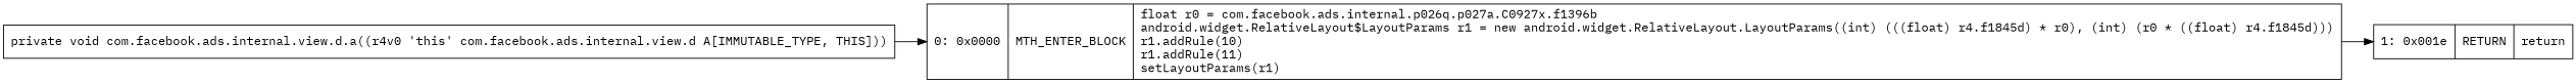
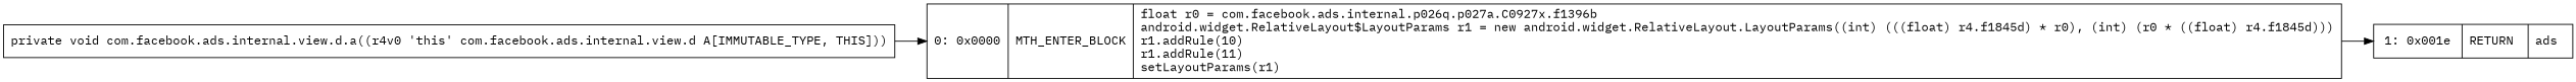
  digraph {
    rankdir=LR
    fontname="IBM Plex Mono"
    node [shape=record fontname="IBM Plex Mono"]
    edge [fontname="IBM Plex Mono"]
    n1 [label="{0\:\ 0x0000|MTH_ENTER_BLOCK\l|float r0 = com.facebook.ads.internal.p026q.p027a.C0927x.f1396b\landroid.widget.RelativeLayout$LayoutParams r1 = new android.widget.RelativeLayout.LayoutParams((int) (((float) r4.f1845d) * r0), (int) (r0 * ((float) r4.f1845d)))\lr1.addRule(10)\lr1.addRule(11)\lsetLayoutParams(r1)\l}"]
-   n2 [label="{1\:\ 0x001e|RETURN\l|return\l}"]
+   n2 [label="{1\:\ 0x001e|RETURN\l|ads\l}"]
    n3 [label="{private void com.facebook.ads.internal.view.d.a((r4v0 'this' com.facebook.ads.internal.view.d A[IMMUTABLE_TYPE, THIS])) }"]
    n1 -> n2
    n3 -> n1
  }
